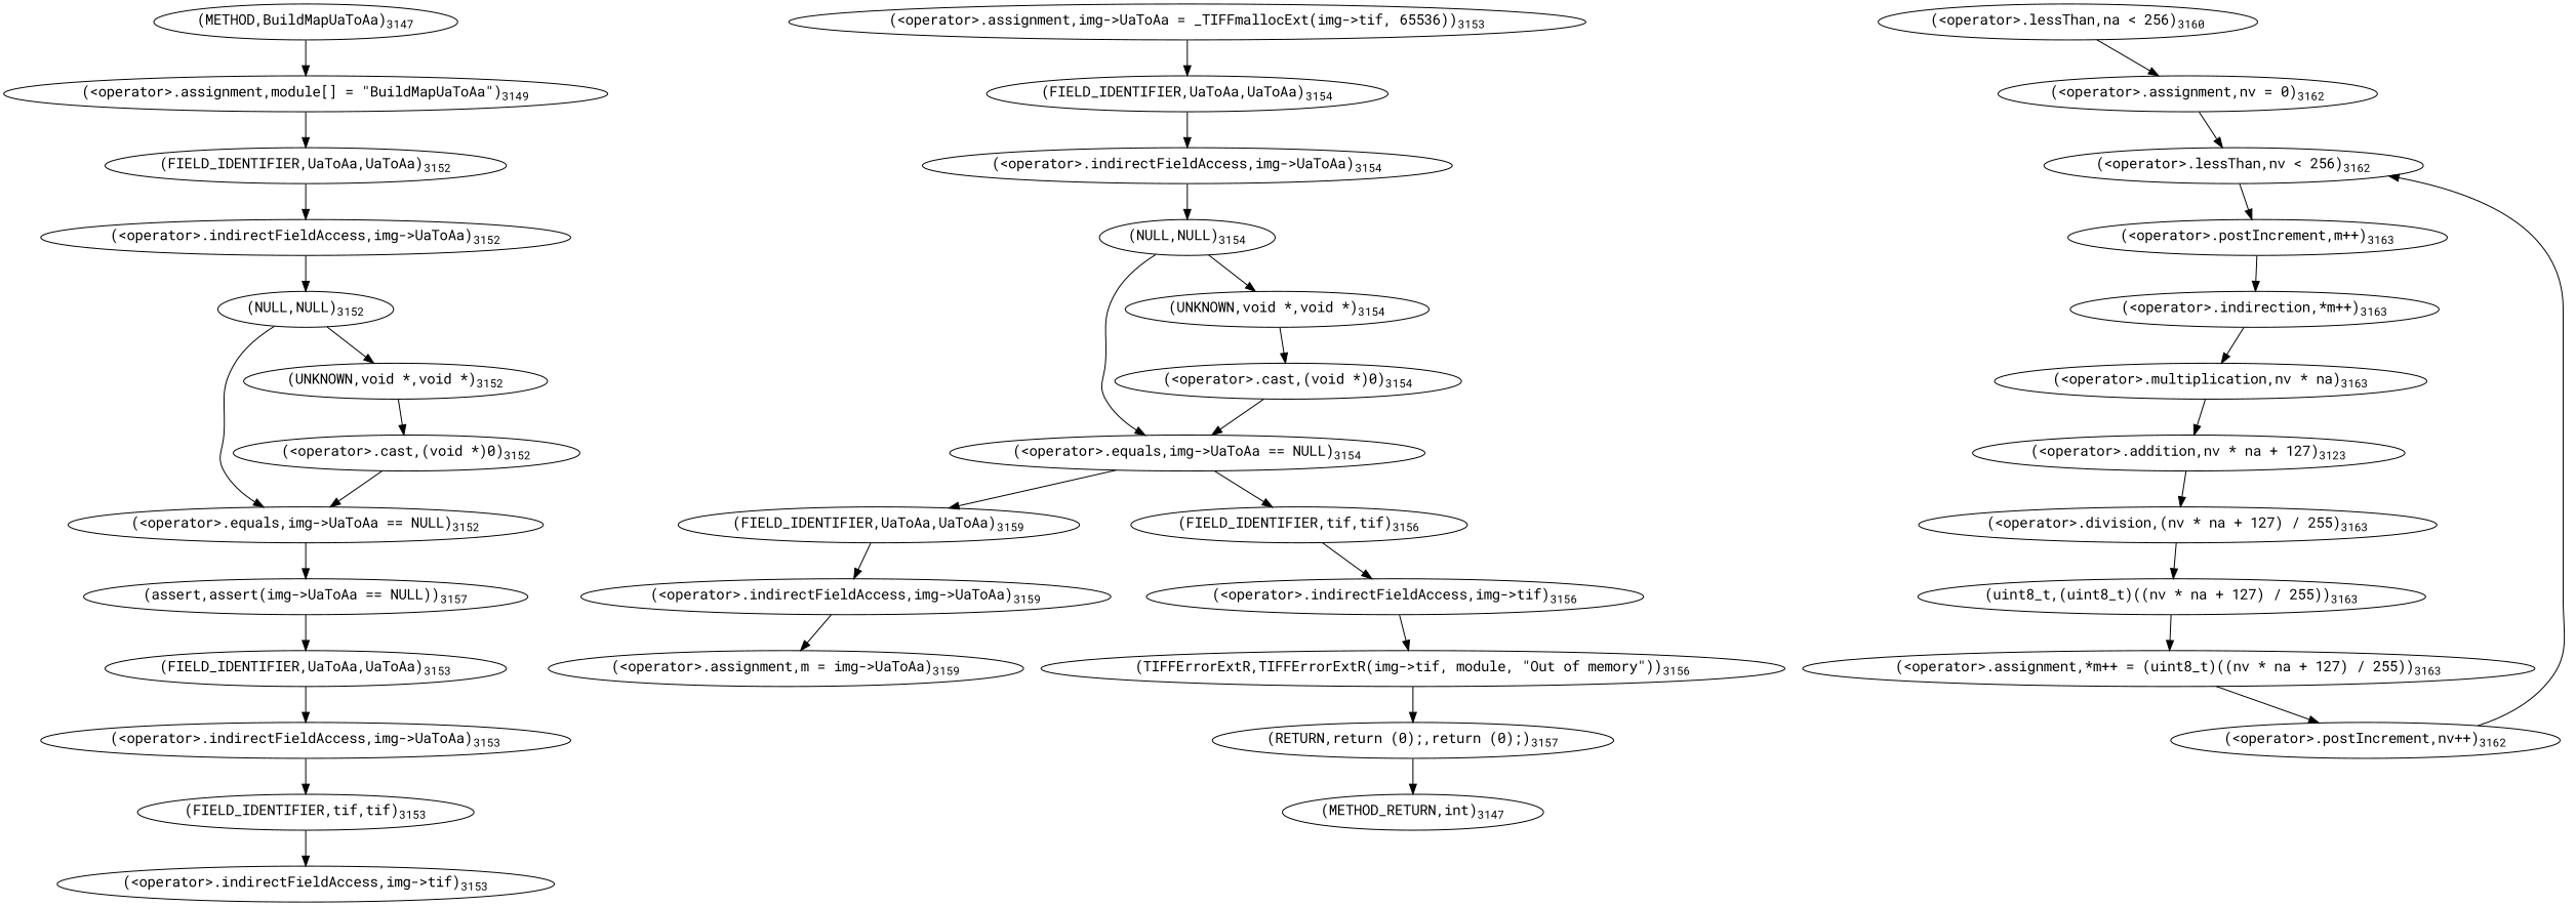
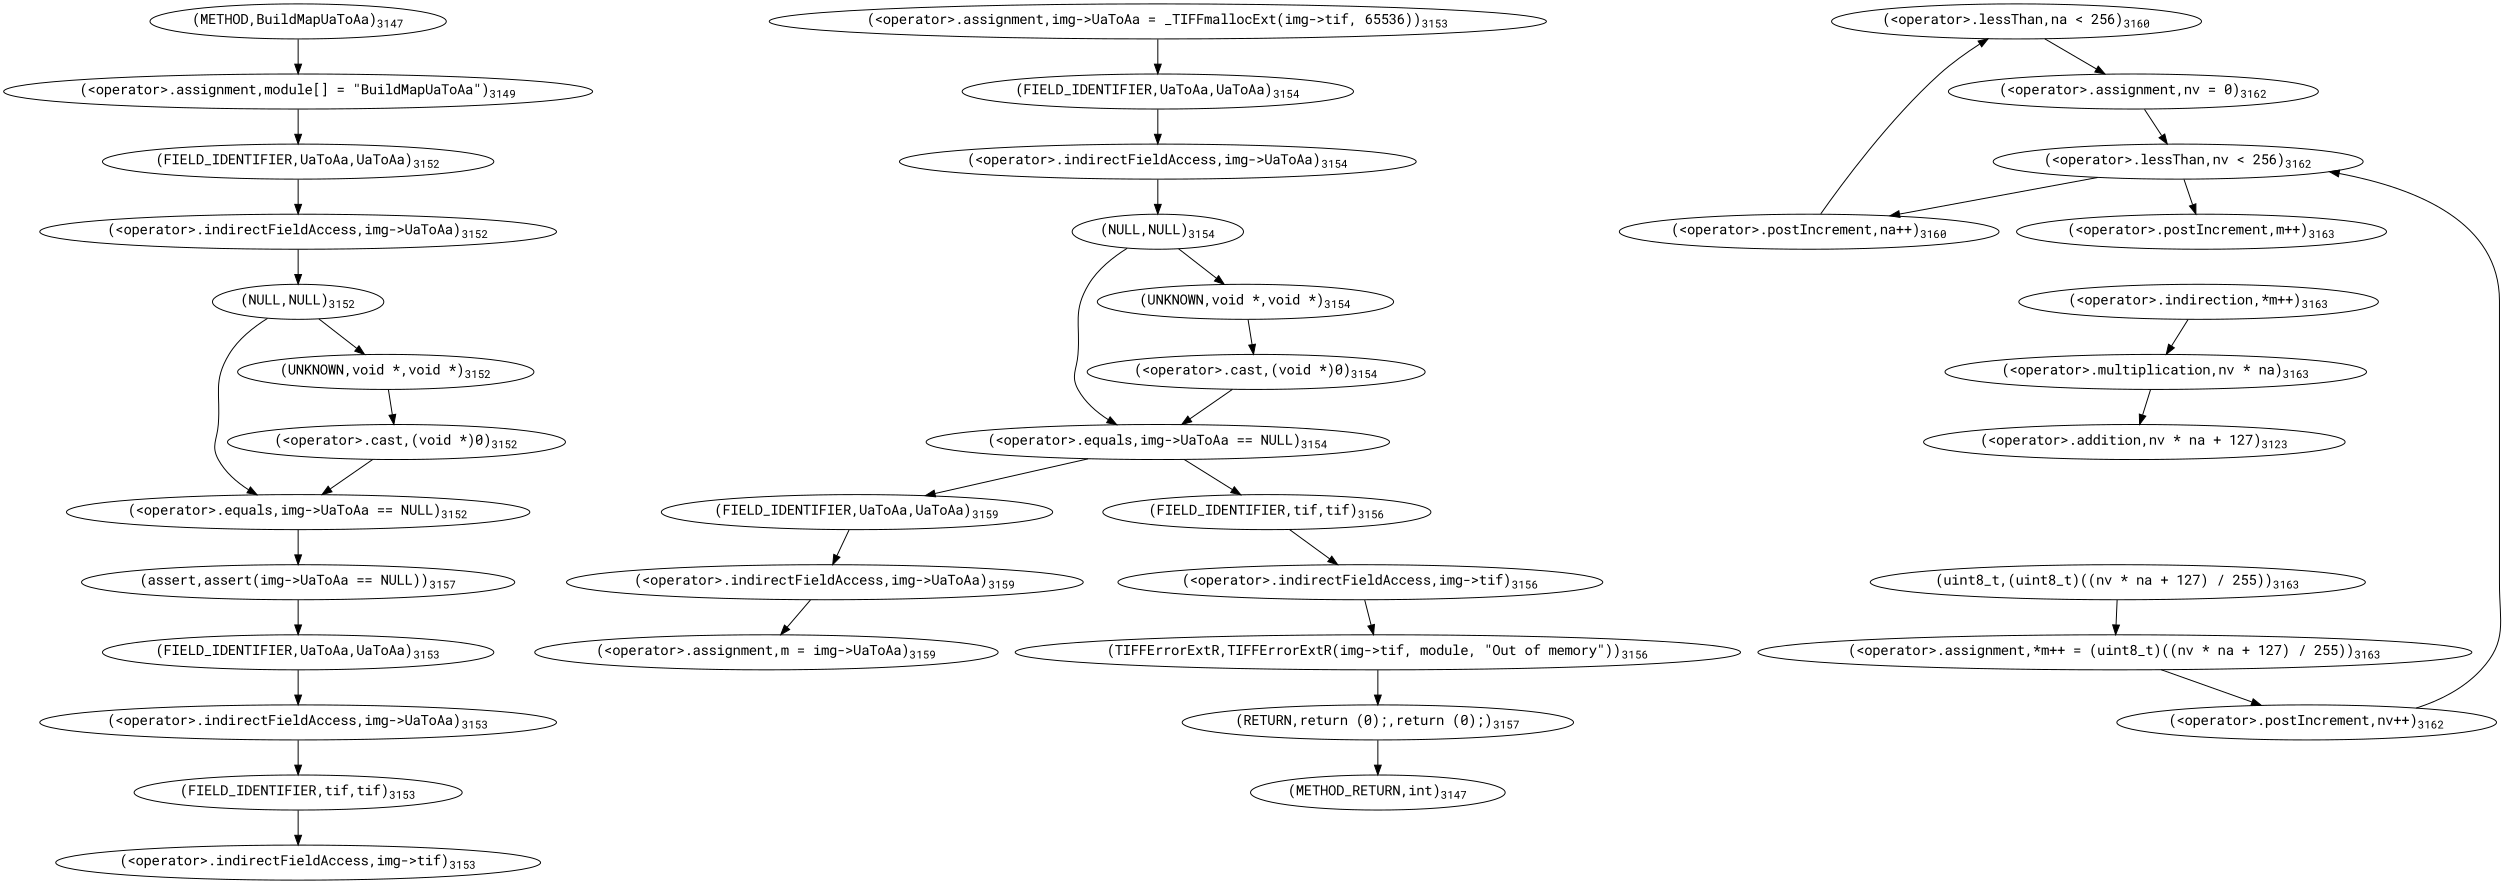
  digraph {
    fontname="Roboto Mono"
    node [fontname="Roboto Mono"]
    edge [fontname="Roboto Mono"]
    n1 [label=<(&lt;operator&gt;.assignment,module[] = &quot;BuildMapUaToAa&quot;)<SUB>3149</SUB>>]
    n2 [label=<(FIELD_IDENTIFIER,UaToAa,UaToAa)<SUB>3152</SUB>>]
    n3 [label=<(&lt;operator&gt;.indirectFieldAccess,img-&gt;UaToAa)<SUB>3152</SUB>>]
    n4 [label=<(assert,assert(img-&gt;UaToAa == NULL))<SUB>3157</SUB>>]
    n5 [label=<(FIELD_IDENTIFIER,UaToAa,UaToAa)<SUB>3153</SUB>>]
    n6 [label=<(&lt;operator&gt;.indirectFieldAccess,img-&gt;UaToAa)<SUB>3153</SUB>>]
    n7 [label=<(&lt;operator&gt;.assignment,img-&gt;UaToAa = _TIFFmallocExt(img-&gt;tif, 65536))<SUB>3153</SUB>>]
    n8 [label=<(FIELD_IDENTIFIER,UaToAa,UaToAa)<SUB>3154</SUB>>]
    n9 [label=<(&lt;operator&gt;.indirectFieldAccess,img-&gt;UaToAa)<SUB>3154</SUB>>]
    n10 [label=<(&lt;operator&gt;.assignment,m = img-&gt;UaToAa)<SUB>3159</SUB>>]
    n11 [label=<(METHOD_RETURN,int)<SUB>3147</SUB>>]
    n12 [label=<(&lt;operator&gt;.equals,img-&gt;UaToAa == NULL)<SUB>3152</SUB>>]
    n13 [label=<(FIELD_IDENTIFIER,tif,tif)<SUB>3153</SUB>>]
    n14 [label=<(&lt;operator&gt;.indirectFieldAccess,img-&gt;tif)<SUB>3153</SUB>>]
    n15 [label=<(&lt;operator&gt;.equals,img-&gt;UaToAa == NULL)<SUB>3154</SUB>>]
    n16 [label=<(FIELD_IDENTIFIER,UaToAa,UaToAa)<SUB>3159</SUB>>]
    n17 [label=<(FIELD_IDENTIFIER,tif,tif)<SUB>3156</SUB>>]
    n18 [label=<(&lt;operator&gt;.indirectFieldAccess,img-&gt;UaToAa)<SUB>3159</SUB>>]
    n19 [label=<(&lt;operator&gt;.indirectFieldAccess,img-&gt;tif)<SUB>3156</SUB>>]
    n20 [label=<(&lt;operator&gt;.lessThan,na &lt; 256)<SUB>3160</SUB>>]
    n21 [label=<(&lt;operator&gt;.assignment,nv = 0)<SUB>3162</SUB>>]
    n22 [label=<(&lt;operator&gt;.lessThan,nv &lt; 256)<SUB>3162</SUB>>]
+   n23 [label=<(&lt;operator&gt;.postIncrement,na++)<SUB>3160</SUB>>]
    n24 [label=<(NULL,NULL)<SUB>3152</SUB>>]
    n25 [label=<(UNKNOWN,void *,void *)<SUB>3152</SUB>>]
    n26 [label=<(&lt;operator&gt;.cast,(void *)0)<SUB>3152</SUB>>]
    n27 [label=<(NULL,NULL)<SUB>3154</SUB>>]
    n28 [label=<(UNKNOWN,void *,void *)<SUB>3154</SUB>>]
    n29 [label=<(&lt;operator&gt;.cast,(void *)0)<SUB>3154</SUB>>]
    n30 [label=<(TIFFErrorExtR,TIFFErrorExtR(img-&gt;tif, module, &quot;Out of memory&quot;))<SUB>3156</SUB>>]
    n31 [label=<(RETURN,return (0);,return (0);)<SUB>3157</SUB>>]
    n32 [label=<(&lt;operator&gt;.postIncrement,m++)<SUB>3163</SUB>>]
    n33 [label=<(&lt;operator&gt;.indirection,*m++)<SUB>3163</SUB>>]
    n34 [label=<(&lt;operator&gt;.postIncrement,nv++)<SUB>3162</SUB>>]
    n35 [label=<(&lt;operator&gt;.assignment,*m++ = (uint8_t)((nv * na + 127) / 255))<SUB>3163</SUB>>]
    n36 [label=<(&lt;operator&gt;.multiplication,nv * na)<SUB>3163</SUB>>]
    n37 [label=<(&lt;operator&gt;.addition,nv * na + 127)<SUB>3123</SUB>>]
    n38 [label=<(uint8_t,(uint8_t)((nv * na + 127) / 255))<SUB>3163</SUB>>]
-   n39 [label=<(&lt;operator&gt;.division,(nv * na + 127) / 255)<SUB>3163</SUB>>]
    n40 [label=<(METHOD,BuildMapUaToAa)<SUB>3147</SUB>>]
    n1 -> n2
    n2 -> n3
    n3 -> n24
    n4 -> n5
    n5 -> n6
    n6 -> n13
    n7 -> n8
    n8 -> n9
    n9 -> n27
    n12 -> n4
    n13 -> n14
    n15 -> n16
    n15 -> n17
    n16 -> n18
    n17 -> n19
    n18 -> n10
    n19 -> n30
    n20 -> n21
    n21 -> n22
+   n22 -> n23
    n22 -> n32
+   n23 -> n20
    n24 -> n12
    n24 -> n25
    n25 -> n26
    n26 -> n12
    n27 -> n15
    n27 -> n28
    n28 -> n29
    n29 -> n15
    n30 -> n31
    n31 -> n11
-   n32 -> n33
    n33 -> n36
    n34 -> n22
    n35 -> n34
    n36 -> n37
-   n37 -> n39
    n38 -> n35
-   n39 -> n38
    n40 -> n1
  }
